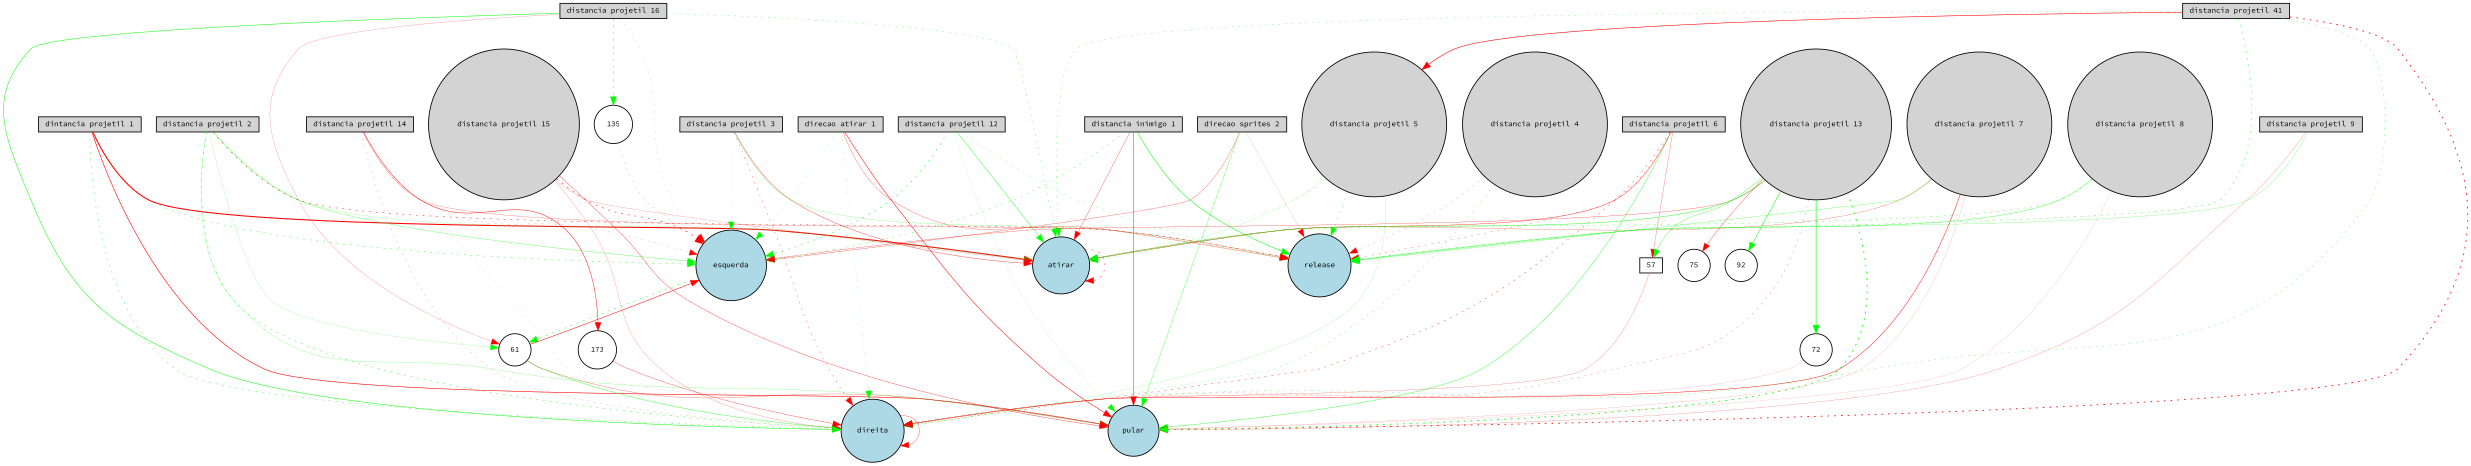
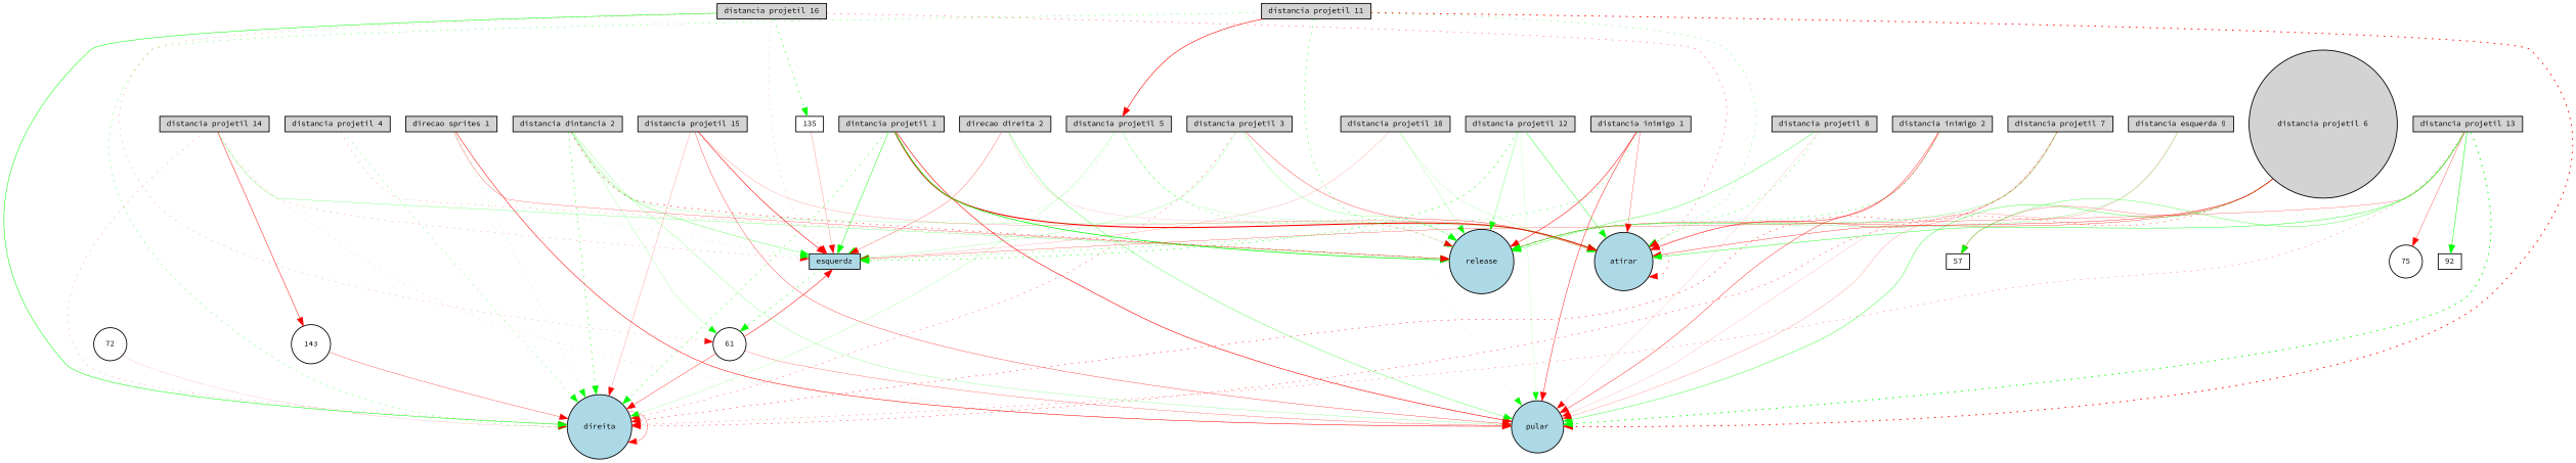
  digraph {
    fontname="Source Code Pro"
    node [fillcolor=lightgray fontname="Source Code Pro" fontsize=9 shape=box style=filled]
    edge [color=red fontname="Source Code Pro" style=solid]
    "dintancia projetil 1" [height=0.2 width=0.2]
-   esquerda [fillcolor=lightblue height=0.2 shape=circle width=0.2]
+   esquerda [fillcolor=lightblue height=0.2 width=0.2]
    direita [fillcolor=lightblue height=0.2 shape=circle width=0.2]
    pular [fillcolor=lightblue height=0.2 shape=circle width=0.2]
    atirar [fillcolor=lightblue height=0.2 shape=circle width=0.2]
    release [fillcolor=lightblue height=0.2 shape=circle width=0.2]
    61 [fillcolor=white height=0.2 shape=circle width=0.2]
-   "distancia projetil 2" [height=0.2 width=0.2]
+   "distancia projetil 2" [height=0.2 width=0.2 label="distancia dintancia 2"]
    "distancia projetil 3" [height=0.2 width=0.2]
-   "distancia projetil 4" [height=0.2 shape=circle width=0.2]
-   "distancia projetil 5" [height=0.2 shape=circle width=0.2]
-   "distancia projetil 6" [height=0.2 width=0.2]
+   "distancia projetil 4" [height=0.2 width=0.2]
+   "distancia projetil 5" [height=0.2 width=0.2]
+   "distancia projetil 6" [height=0.2 shape=circle width=0.2]
    57 [fillcolor=white height=0.2 width=0.2]
-   "distancia projetil 7" [height=0.2 shape=circle width=0.2]
-   "distancia projetil 8" [height=0.2 shape=circle width=0.2]
-   "distancia projetil 9" [height=0.2 width=0.2]
-   "distancia projetil 11" [height=0.2 width=0.2 label="distancia projetil 41"]
+   "distancia projetil 7" [height=0.2 width=0.2]
+   "distancia projetil 8" [height=0.2 width=0.2]
+   "distancia projetil 9" [height=0.2 width=0.2 label="distancia esquerda 9"]
+   "distancia projetil 10" [height=0.2 width=0.2]
+   "distancia projetil 11" [height=0.2 width=0.2]
    "distancia projetil 12" [height=0.2 width=0.2]
-   "distancia projetil 13" [height=0.2 shape=circle width=0.2]
+   "distancia projetil 13" [height=0.2 width=0.2]
    72 [fillcolor=white height=0.2 shape=circle width=0.2]
    75 [fillcolor=white height=0.2 shape=circle width=0.2]
-   92 [fillcolor=white height=0.2 shape=circle width=0.2]
+   92 [fillcolor=white height=0.2 width=0.2]
    "distancia projetil 14" [height=0.2 width=0.2]
-   143 [fillcolor=white height=0.2 shape=circle width=0.2 label=173]
-   "distancia projetil 15" [height=0.2 shape=circle width=0.2]
+   143 [fillcolor=white height=0.2 shape=circle width=0.2]
+   "distancia projetil 15" [height=0.2 width=0.2]
    "distancia projetil 16" [height=0.2 width=0.2]
-   135 [fillcolor=white height=0.2 shape=circle width=0.2]
+   135 [fillcolor=white height=0.2 width=0.2]
    "distancia inimigo 1" [height=0.2 width=0.2]
-   "direcao sprites 1" [height=0.2 width=0.2 label="direcao atirar 1"]
-   "direcao sprites 2" [height=0.2 width=0.2]
-   "dintancia projetil 1" -> esquerda [color=green penwidth=0.512626339901 style=dotted]
+   "distancia inimigo 2" [height=0.2 width=0.2]
+   "direcao sprites 1" [height=0.2 width=0.2]
+   "direcao sprites 2" [height=0.2 width=0.2 label="direcao direita 2"]
+   "dintancia projetil 1" -> esquerda [color=green penwidth=0.512626339901]
    "dintancia projetil 1" -> direita [color=green penwidth=0.491291536101 style=dotted]
    "dintancia projetil 1" -> pular [penwidth=0.691292058039]
    "dintancia projetil 1" -> atirar [penwidth=1.24204030741]
+   "dintancia projetil 1" -> release [color=green penwidth=0.870911138994]
    esquerda -> 61 [color=green penwidth=0.608893421572 style=dotted]
    direita -> direita [penwidth=0.346626071999]
    atirar -> atirar [penwidth=0.522847260468 style=dotted]
    61 -> esquerda [penwidth=0.595214898651]
-   61 -> direita [color=green penwidth=0.424897188756]
+   61 -> direita [penwidth=0.424897188756]
    61 -> pular [penwidth=0.2777546685]
    "distancia projetil 2" -> esquerda [color=green penwidth=0.324446799406]
    "distancia projetil 2" -> direita [color=green penwidth=0.558173534216 style=dotted]
    "distancia projetil 2" -> pular [color=green penwidth=0.212569711824]
    "distancia projetil 2" -> atirar [color=green penwidth=0.164904201475]
    "distancia projetil 2" -> release [penwidth=0.585805343289 style=dotted]
    "distancia projetil 2" -> 61 [color=green penwidth=0.16946643441]
-   "distancia projetil 3" -> esquerda [color=green penwidth=0.181433006672 style=dotted]
+   "distancia projetil 3" -> esquerda [color=green penwidth=0.181433006672]
    "distancia projetil 3" -> direita [penwidth=0.363674755325 style=dotted]
+   "distancia projetil 3" -> pular [color=green penwidth=0.116627464278 style=dotted]
    "distancia projetil 3" -> atirar [penwidth=0.39057081536]
    "distancia projetil 3" -> release [color=green penwidth=0.216177847765]
    "distancia projetil 4" -> direita [color=green penwidth=0.331301109349 style=dotted]
    "distancia projetil 4" -> release [penwidth=0.216557600421 style=dotted]
    "distancia projetil 5" -> esquerda [color=green penwidth=0.223171610323 style=dotted]
    "distancia projetil 5" -> direita [color=green penwidth=0.164023962132]
    "distancia projetil 5" -> atirar [color=green penwidth=0.133014478561]
    "distancia projetil 5" -> release [color=green penwidth=0.42937660552 style=dotted]
    "distancia projetil 6" -> direita [penwidth=0.465141148393 style=dotted]
    "distancia projetil 6" -> pular [color=green penwidth=0.424252262288]
    "distancia projetil 6" -> atirar [penwidth=0.431489530796]
-   "distancia projetil 6" -> release [penwidth=0.369526358977 style=dotted]
+   "distancia projetil 6" -> release [penwidth=0.369526358977]
    "distancia projetil 6" -> 57 [penwidth=0.268558901198]
-   57 -> direita [penwidth=0.212327195154]
-   "distancia projetil 7" -> direita [penwidth=0.52725734795]
+   "distancia projetil 7" -> direita [penwidth=0.52725734795 style=dotted]
    "distancia projetil 7" -> pular [penwidth=0.128392228966]
    "distancia projetil 7" -> atirar [penwidth=0.254937924411]
    "distancia projetil 7" -> release [color=green penwidth=0.289369664477]
    "distancia projetil 8" -> pular [penwidth=0.105144472876]
    "distancia projetil 8" -> atirar [color=green penwidth=0.472497809526 style=dotted]
    "distancia projetil 8" -> release [color=green penwidth=0.380445011978]
    "distancia projetil 9" -> pular [penwidth=0.196507899608]
    "distancia projetil 9" -> release [color=green penwidth=0.233477344341]
+   "distancia projetil 10" -> esquerda [penwidth=0.155569916967]
+   "distancia projetil 10" -> atirar [color=green penwidth=0.134482932224]
+   "distancia projetil 10" -> release [color=green penwidth=0.153257068947]
    "distancia projetil 11" -> direita [color=green penwidth=0.383470843753 style=dotted]
    "distancia projetil 11" -> pular [penwidth=0.985816752518 style=dotted]
    "distancia projetil 11" -> atirar [color=green penwidth=0.333376494477 style=dotted]
    "distancia projetil 11" -> release [color=green penwidth=0.522093156151 style=dotted]
    "distancia projetil 11" -> "distancia projetil 5" [penwidth=0.675968171238]
    "distancia projetil 12" -> esquerda [color=green penwidth=0.628218458316 style=dotted]
    "distancia projetil 12" -> pular [color=green penwidth=0.114948083662]
    "distancia projetil 12" -> atirar [color=green penwidth=0.459821459695]
-   "distancia projetil 12" -> release [color=green penwidth=0.283998794423 style=dotted]
+   "distancia projetil 12" -> release [color=green penwidth=0.283998794423]
    "distancia projetil 13" -> esquerda [penwidth=0.295776744238]
    "distancia projetil 13" -> direita [penwidth=0.304578292855 style=dotted]
    "distancia projetil 13" -> pular [color=green penwidth=1.02577511019 style=dotted]
    "distancia projetil 13" -> atirar [color=green penwidth=0.472820594072]
    "distancia projetil 13" -> release [color=green penwidth=0.205003431665 style=dotted]
    "distancia projetil 13" -> 57 [color=green penwidth=0.359494193981]
-   "distancia projetil 13" -> 72 [color=green penwidth=0.728714228271]
    "distancia projetil 13" -> 75 [penwidth=0.352007649026]
    "distancia projetil 13" -> 92 [color=green penwidth=0.601201745611]
    72 -> direita [penwidth=0.10944266975]
    "distancia projetil 14" -> esquerda [penwidth=0.212008580523 style=dotted]
    "distancia projetil 14" -> direita [penwidth=0.210550401865 style=dotted]
    "distancia projetil 14" -> pular [penwidth=0.118186259332 style=dotted]
-   "distancia projetil 14" -> release [penwidth=0.253620005099]
+   "distancia projetil 14" -> release [color=green penwidth=0.253620005099]
    "distancia projetil 14" -> 143 [penwidth=0.537274232351]
    143 -> direita [penwidth=0.349677803965]
-   "distancia projetil 15" -> esquerda [penwidth=0.655732356717 style=dotted]
+   "distancia projetil 15" -> esquerda [penwidth=0.655732356717]
    "distancia projetil 15" -> direita [penwidth=0.196354532874]
    "distancia projetil 15" -> pular [penwidth=0.373009721725]
    "distancia projetil 15" -> atirar [penwidth=0.181591193495]
    "distancia projetil 16" -> esquerda [penwidth=0.151832314781 style=dotted]
    "distancia projetil 16" -> direita [color=green penwidth=0.590230373007]
-   "distancia projetil 16" -> atirar [color=green penwidth=0.374094895065 style=dotted]
-   "distancia projetil 16" -> 61 [penwidth=0.197627354351]
+   "distancia projetil 16" -> atirar [penwidth=0.374094895065 style=dotted]
+   "distancia projetil 16" -> 61 [penwidth=0.197627354351 style=dotted]
    "distancia projetil 16" -> 135 [color=green penwidth=0.588980856875 style=dotted]
-   135 -> esquerda [penwidth=0.217449108238 style=dotted]
+   135 -> esquerda [penwidth=0.217449108238]
    "distancia inimigo 1" -> esquerda [color=green penwidth=0.442904524567 style=dotted]
    "distancia inimigo 1" -> pular [penwidth=0.519726177032]
    "distancia inimigo 1" -> atirar [penwidth=0.329954491248]
-   "distancia inimigo 1" -> release [color=green penwidth=0.616458161094]
+   "distancia inimigo 1" -> release [penwidth=0.616458161094]
+   "distancia inimigo 2" -> pular [penwidth=0.459638110248]
+   "distancia inimigo 2" -> atirar [penwidth=0.467540601675]
+   "distancia inimigo 2" -> release [color=green penwidth=0.506416921006 style=dotted]
    "direcao sprites 1" -> esquerda [color=green penwidth=0.19951296971 style=dotted]
    "direcao sprites 1" -> direita [color=green penwidth=0.183145192115 style=dotted]
    "direcao sprites 1" -> pular [penwidth=0.604118224455]
    "direcao sprites 1" -> release [penwidth=0.288387885637]
    "direcao sprites 2" -> esquerda [penwidth=0.300888323416]
    "direcao sprites 2" -> pular [color=green penwidth=0.35481992756]
    "direcao sprites 2" -> release [penwidth=0.112154188557]
  }
